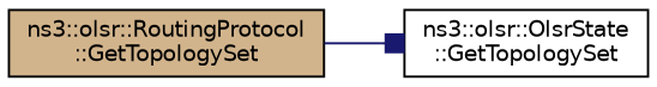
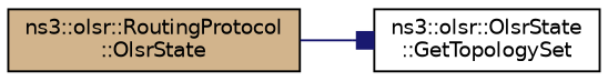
  digraph {
    rankdir=LR
    node [color=black fontname=Helvetica fontsize=10 shape=record style=filled]
-   n1 [fillcolor=tan fontcolor=black height=0.2 label="ns3::olsr::RoutingProtocol\l::GetTopologySet" width=0.4]
+   n1 [fillcolor=tan fontcolor=black height=0.2 label="ns3::olsr::RoutingProtocol\l::OlsrState" width=0.4]
    n2 [fillcolor=white height=0.2 label="ns3::olsr::OlsrState\l::GetTopologySet" width=0.4]
    n1 -> n2 [color=midnightblue fontname=Helvetica fontsize=10 labelfontname=Helvetica labelfontsize=10 style=solid arrowhead=box]
  }
